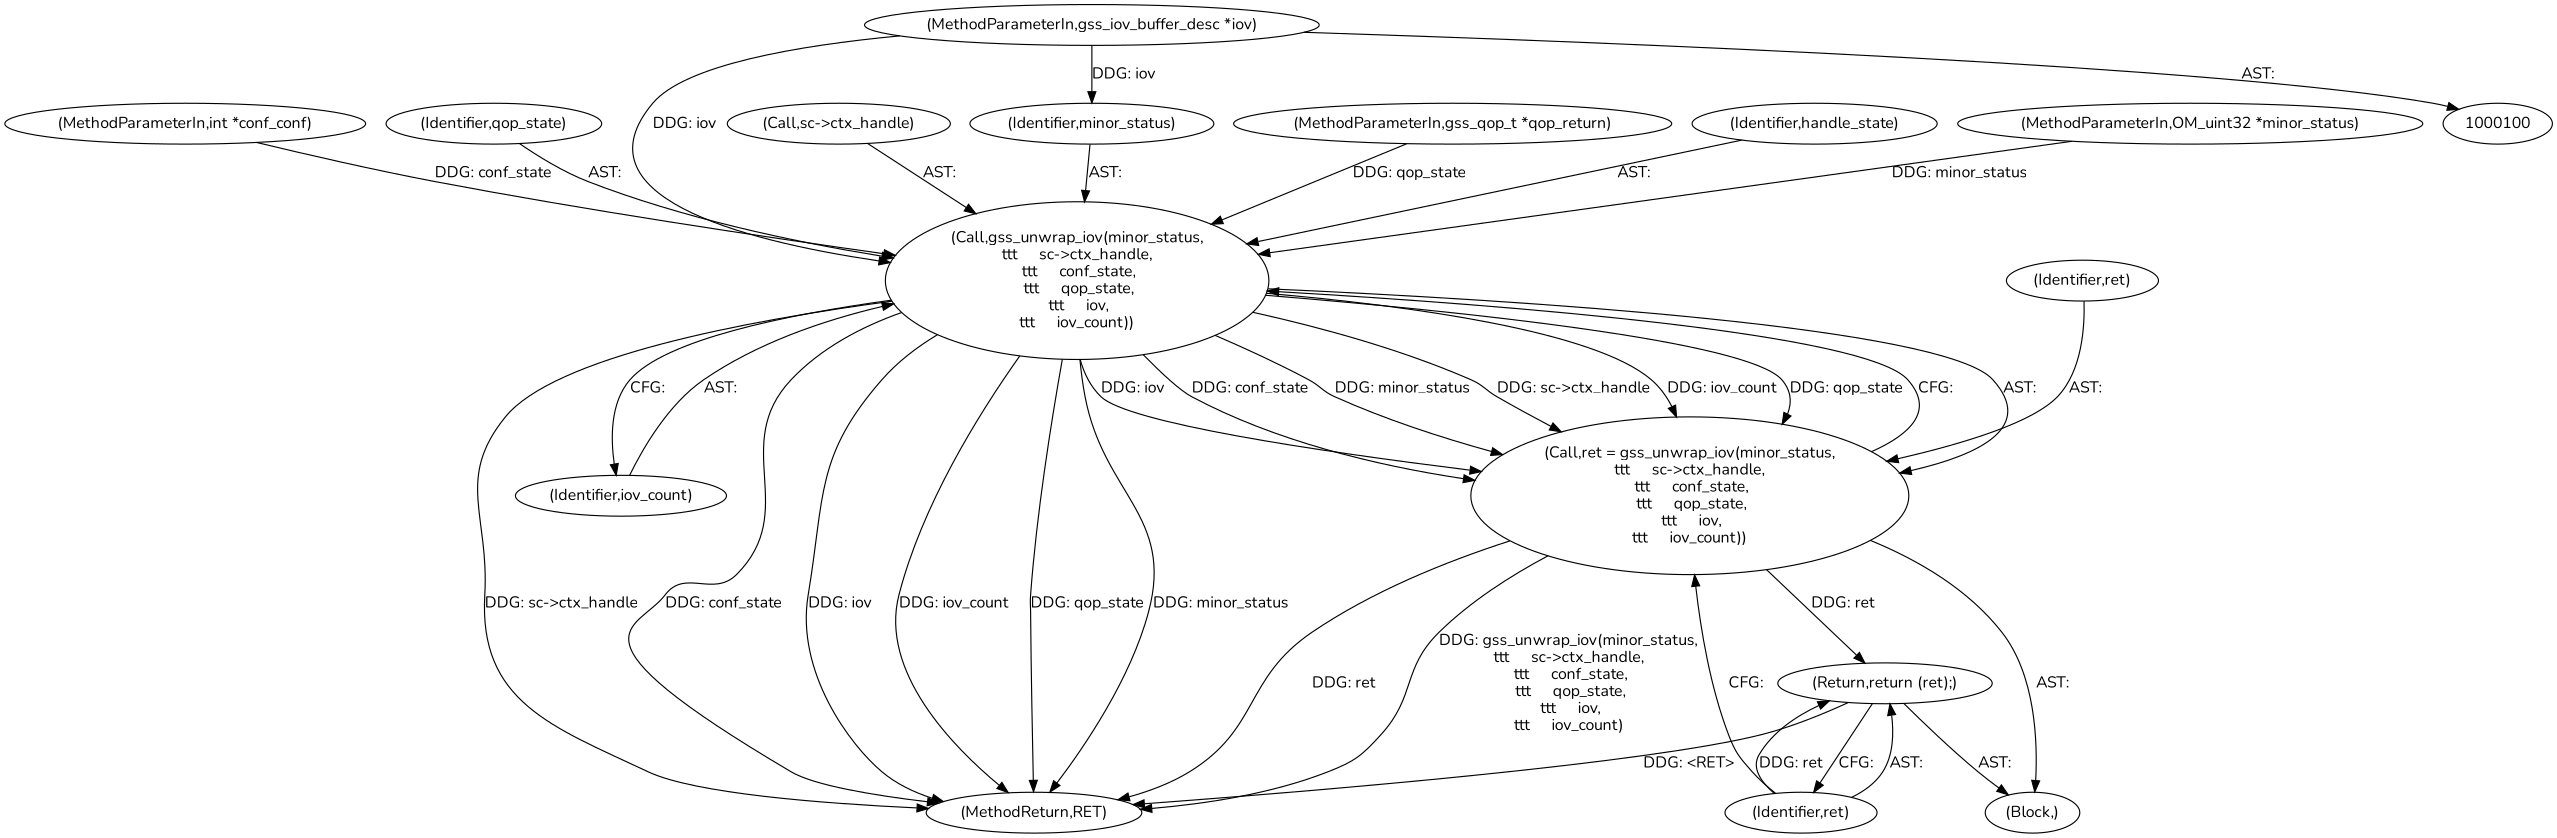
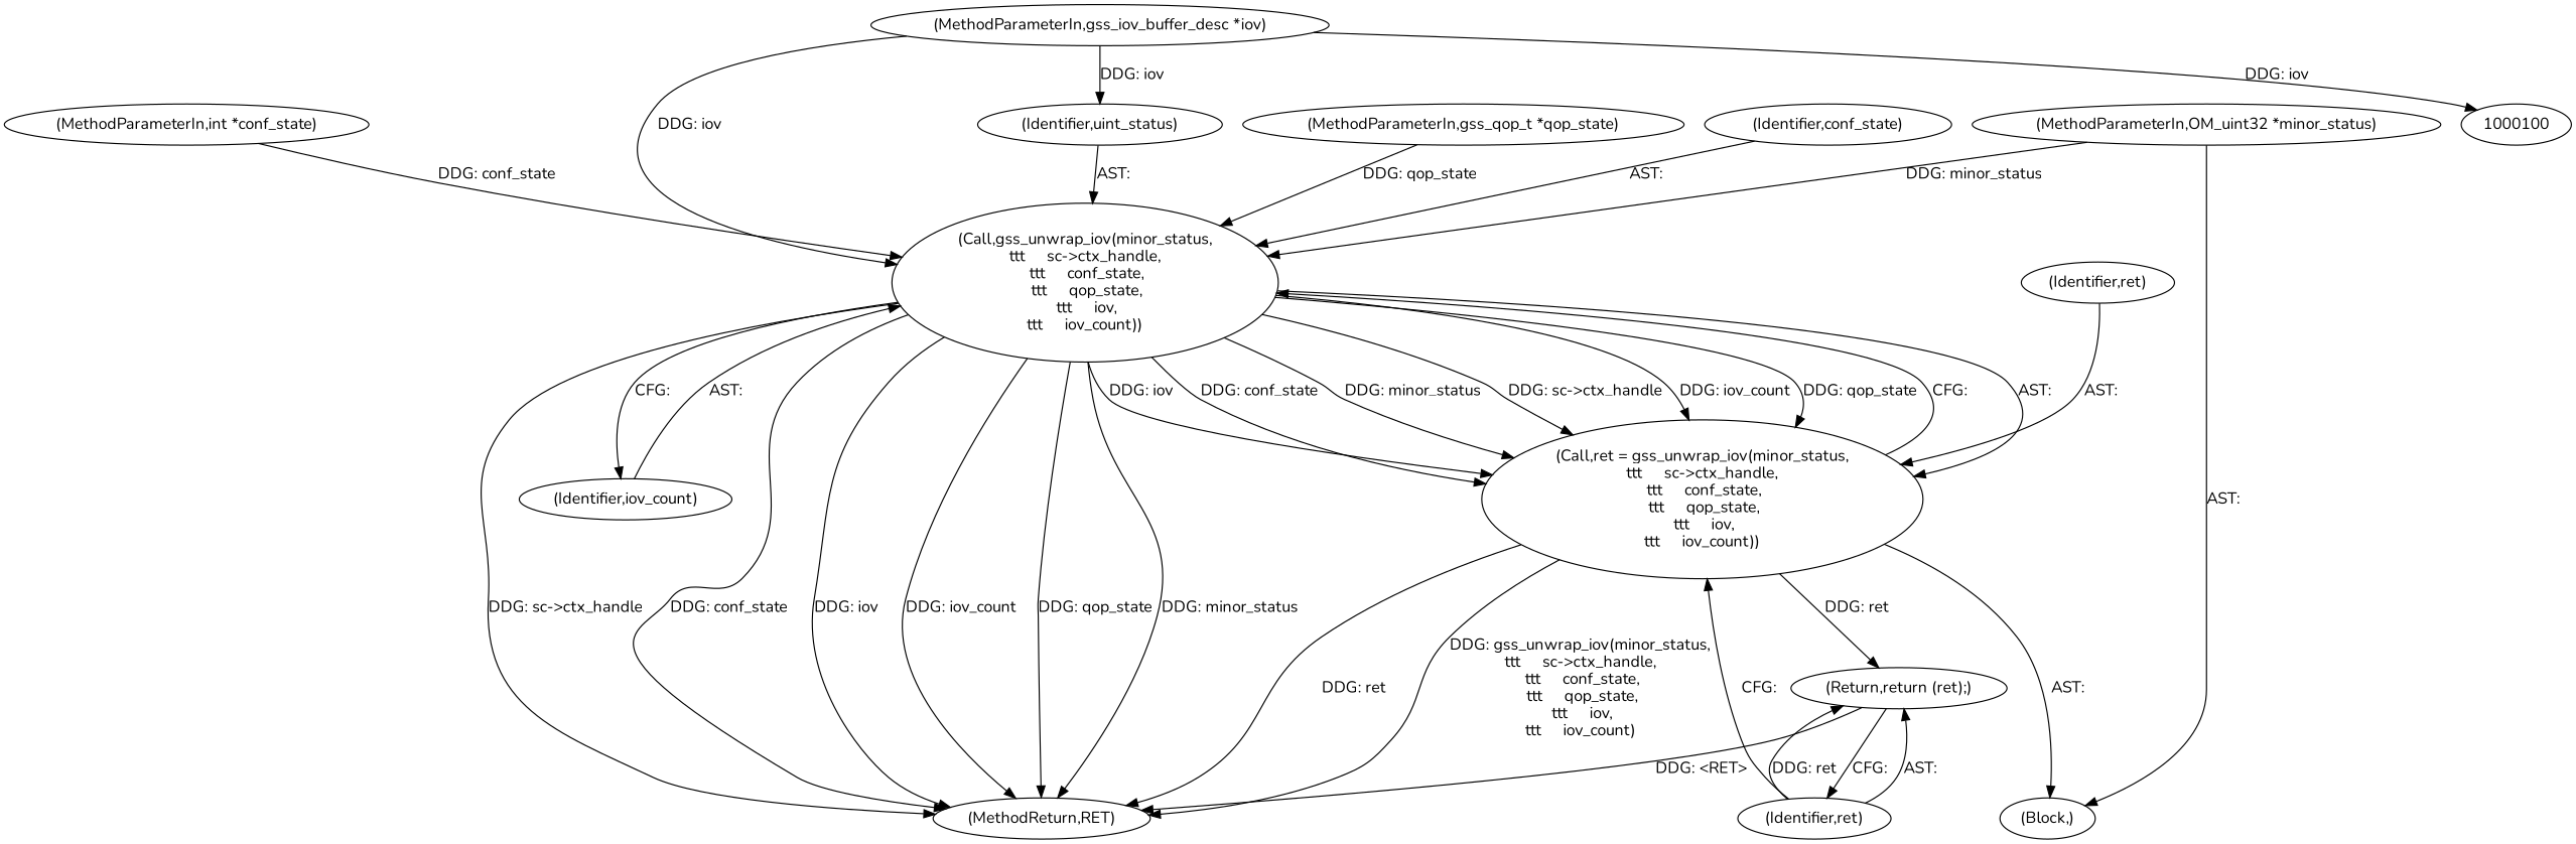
  digraph {
    fontname=Nunito
    node [fontname=Nunito]
    edge [fontname=Nunito]
    n1 [label="(MethodParameterIn,gss_iov_buffer_desc *iov)"]
    n2 [label="(Call,gss_unwrap_iov(minor_status,\n\t\t\t     sc->ctx_handle,\n \t\t\t     conf_state,\n \t\t\t     qop_state,\n \t\t\t     iov,\n\t\t\t     iov_count))"]
    1000100
-   n4 [label="(Identifier,minor_status)"]
+   n4 [label="(Identifier,uint_status)"]
    n5 [label="(MethodReturn,RET)"]
    n6 [label="(Call,ret = gss_unwrap_iov(minor_status,\n\t\t\t     sc->ctx_handle,\n \t\t\t     conf_state,\n \t\t\t     qop_state,\n \t\t\t     iov,\n\t\t\t     iov_count))"]
    n7 [label="(Identifier,iov_count)"]
    n8 [label="(Return,return (ret);)"]
    n9 [label="(Block,)"]
    n10 [label="(Identifier,ret)"]
-   n11 [label="(MethodParameterIn,gss_qop_t *qop_return)"]
-   n12 [label="(Identifier,handle_state)"]
-   n13 [label="(MethodParameterIn,int *conf_conf)"]
+   n11 [label="(MethodParameterIn,gss_qop_t *qop_state)"]
+   n12 [label="(Identifier,conf_state)"]
+   n13 [label="(MethodParameterIn,int *conf_state)"]
    n14 [label="(Identifier,ret)"]
-   n15 [label="(Identifier,qop_state)"]
    n16 [label="(MethodParameterIn,OM_uint32 *minor_status)"]
-   n17 [label="(Call,sc->ctx_handle)"]
    n1 -> n2 [label="DDG: iov"]
-   n1 -> 1000100 [label="AST: "]
+   n1 -> 1000100 [label="DDG: iov"]
    n1 -> n4 [label="DDG: iov"]
    n2 -> n5 [label="DDG: sc->ctx_handle"]
    n2 -> n5 [label="DDG: conf_state"]
    n2 -> n5 [label="DDG: minor_status"]
    n2 -> n5 [label="DDG: iov"]
    n2 -> n5 [label="DDG: iov_count"]
    n2 -> n5 [label="DDG: qop_state"]
    n2 -> n6 [label="AST: "]
    n2 -> n6 [label="DDG: iov"]
    n2 -> n6 [label="DDG: conf_state"]
    n2 -> n6 [label="DDG: minor_status"]
    n2 -> n6 [label="DDG: sc->ctx_handle"]
    n2 -> n6 [label="DDG: iov_count"]
    n2 -> n6 [label="DDG: qop_state"]
    n2 -> n7 [label="CFG: "]
    n4 -> n2 [label="AST: "]
    n6 -> n2 [label="CFG: "]
    n6 -> n5 [label="DDG: gss_unwrap_iov(minor_status,\n\t\t\t     sc->ctx_handle,\n \t\t\t     conf_state,\n \t\t\t     qop_state,\n \t\t\t     iov,\n\t\t\t     iov_count)"]
    n6 -> n5 [label="DDG: ret"]
    n6 -> n8 [label="DDG: ret"]
    n6 -> n9 [label="AST: "]
    n7 -> n2 [label="AST: "]
    n8 -> n5 [label="DDG: <RET>"]
-   n8 -> n9 [label="AST: "]
+   n16 -> n9 [label="AST: "]
    n8 -> n10 [label="CFG: "]
    n10 -> n6 [label="CFG: "]
    n10 -> n8 [label="AST: "]
    n10 -> n8 [label="DDG: ret"]
    n11 -> n2 [label="DDG: qop_state"]
    n12 -> n2 [label="AST: "]
    n13 -> n2 [label="DDG: conf_state"]
    n14 -> n6 [label="AST: "]
-   n15 -> n2 [label="AST: "]
    n16 -> n2 [label="DDG: minor_status"]
-   n17 -> n2 [label="AST: "]
  }
